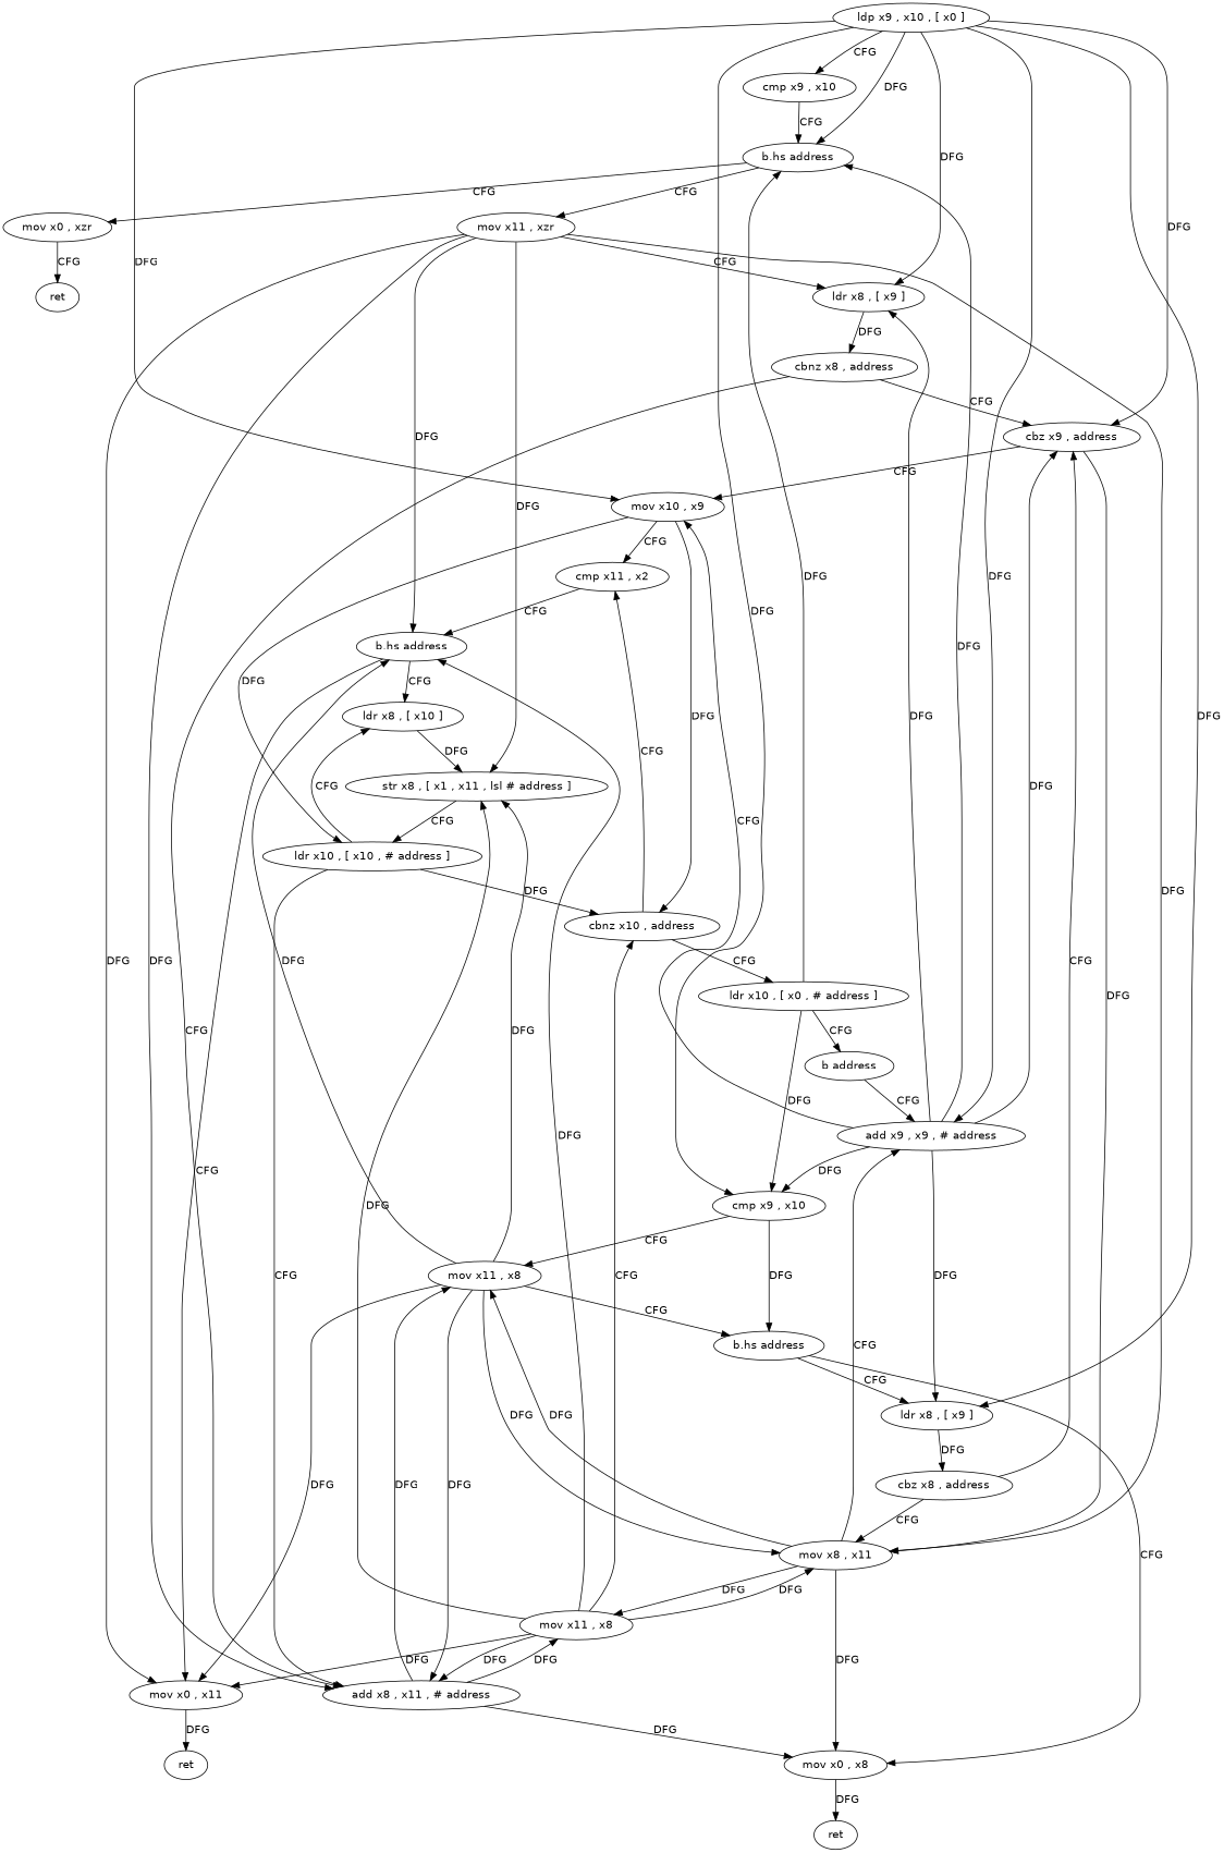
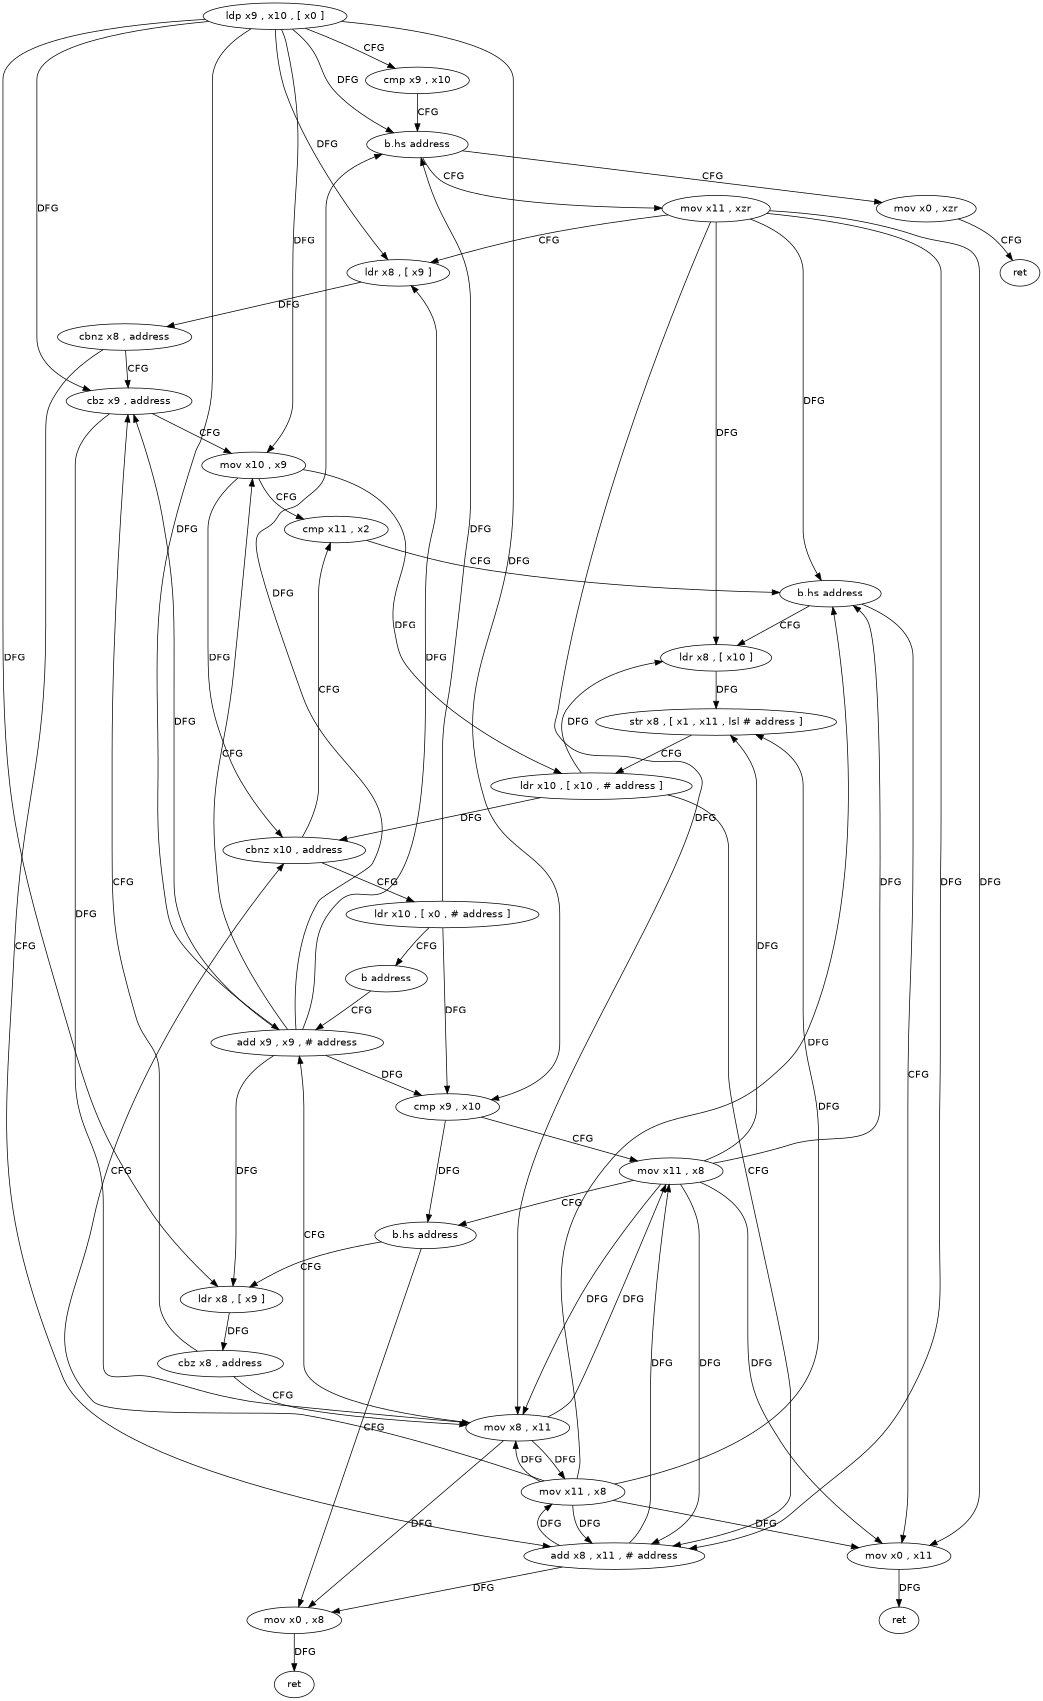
  digraph {
    fontname="DejaVu Sans"
    node [fontname="DejaVu Sans"]
    edge [fontname="DejaVu Sans"]
    n1 [label="ldp x9 , x10 , [ x0 ]"]
    n2 [label="cmp x9 , x10"]
    n3 [label="b.hs address"]
    n4 [label="ldr x8 , [ x9 ]"]
    n5 [label="cbz x9 , address"]
    n6 [label="mov x10 , x9"]
    n7 [label="add x9 , x9 , # address"]
    n8 [label="ldr x8 , [ x9 ]"]
    n9 [label="cmp x9 , x10"]
    n10 [label="mov x0 , xzr"]
    n11 [label="mov x11 , xzr"]
    n12 [label="cbnz x8 , address"]
    n13 [label="mov x8 , x11"]
    n14 [label="cmp x11 , x2"]
    n15 [label="ldr x10 , [ x10 , # address ]"]
    n16 [label="cbnz x10 , address"]
    n17 [label="cbz x8 , address"]
    n18 [label="mov x11 , x8"]
    n19 [label="b.hs address"]
    n20 [label=ret]
    n21 [label="mov x0 , x11"]
    n22 [label="str x8 , [ x1 , x11 , lsl # address ]"]
    n23 [label="add x8 , x11 , # address"]
    n24 [label="b.hs address"]
    n25 [label="mov x0 , x8"]
    n26 [label="mov x11 , x8"]
    n27 [label=ret]
    n28 [label="ldr x8 , [ x10 ]"]
    n29 [label=ret]
    n30 [label="ldr x10 , [ x0 , # address ]"]
    n31 [label="b address"]
    n1 -> n2 [label=CFG]
    n1 -> n3 [label=DFG]
    n1 -> n4 [label=DFG]
    n1 -> n5 [label=DFG]
    n1 -> n6 [label=DFG]
    n1 -> n7 [label=DFG]
    n1 -> n8 [label=DFG]
    n1 -> n9 [label=DFG]
    n2 -> n3 [label=CFG]
    n3 -> n10 [label=CFG]
    n3 -> n11 [label=CFG]
    n4 -> n12 [label=DFG]
    n5 -> n6 [label=CFG]
    n5 -> n13 [label=DFG]
    n6 -> n14 [label=CFG]
    n6 -> n15 [label=DFG]
    n6 -> n16 [label=DFG]
    n7 -> n3 [label=DFG]
    n7 -> n4 [label=DFG]
    n7 -> n5 [label=DFG]
    n7 -> n6 [label=CFG]
    n7 -> n8 [label=DFG]
    n7 -> n9 [label=DFG]
    n8 -> n17 [label=DFG]
    n9 -> n18 [label=CFG]
    n9 -> n19 [label=DFG]
    n10 -> n20 [label=CFG]
    n11 -> n4 [label=CFG]
    n11 -> n13 [label=DFG]
    n11 -> n21 [label=DFG]
-   n11 -> n22 [label=DFG]
+   n11 -> n28 [label=DFG]
    n11 -> n23 [label=DFG]
    n11 -> n24 [label=DFG]
    n12 -> n5 [label=CFG]
    n12 -> n23 [label=CFG]
    n13 -> n7 [label=CFG]
    n13 -> n18 [label=DFG]
    n13 -> n25 [label=DFG]
    n13 -> n26 [label=DFG]
    n14 -> n24 [label=CFG]
    n15 -> n16 [label=DFG]
    n15 -> n23 [label=CFG]
-   n15 -> n28 [label=CFG]
+   n15 -> n28 [label=DFG]
    n16 -> n14 [label=CFG]
    n16 -> n30 [label=CFG]
    n17 -> n5 [label=CFG]
    n17 -> n13 [label=CFG]
    n18 -> n13 [label=DFG]
    n18 -> n19 [label=CFG]
    n18 -> n21 [label=DFG]
    n18 -> n22 [label=DFG]
    n18 -> n23 [label=DFG]
    n18 -> n24 [label=DFG]
    n19 -> n8 [label=CFG]
    n19 -> n25 [label=CFG]
    n21 -> n27 [label=DFG]
    n22 -> n15 [label=CFG]
    n23 -> n18 [label=DFG]
    n23 -> n25 [label=DFG]
    n23 -> n26 [label=DFG]
    n24 -> n21 [label=CFG]
    n24 -> n28 [label=CFG]
    n25 -> n29 [label=DFG]
    n26 -> n13 [label=DFG]
    n26 -> n16 [label=CFG]
    n26 -> n21 [label=DFG]
    n26 -> n22 [label=DFG]
    n26 -> n23 [label=DFG]
    n26 -> n24 [label=DFG]
    n28 -> n22 [label=DFG]
    n30 -> n3 [label=DFG]
    n30 -> n9 [label=DFG]
    n30 -> n31 [label=CFG]
    n31 -> n7 [label=CFG]
  }
